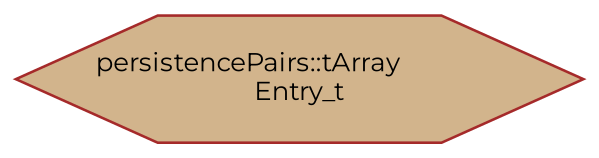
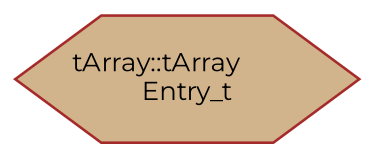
  digraph {
    rankdir=TB
    fontname=Montserrat
-   n1 [color=brown fillcolor=tan fontname=Montserrat fontsize=10 height=0.2 label="persistencePairs::tArray\lEntry_t" shape=hexagon style=filled width=0.4]
+   n1 [color=brown fillcolor=tan fontname=Montserrat fontsize=10 height=0.2 label="tArray::tArray\lEntry_t" shape=hexagon style=filled width=0.4]
  }
